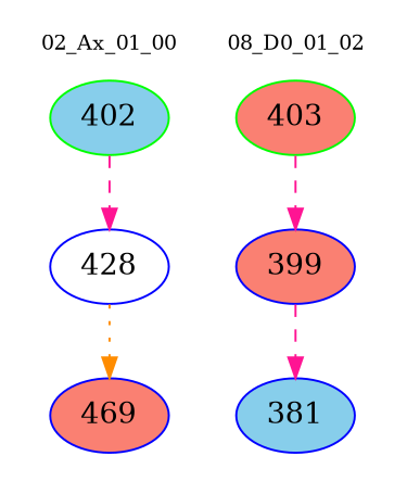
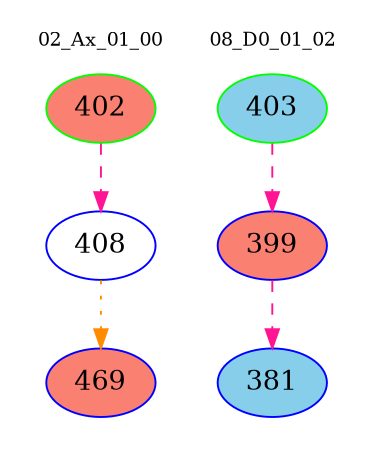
  digraph {
    node [color=blue fillcolor=skyblue style=filled]
    edge [color=deeppink style=dashed]
-   n1 [color=green label=402]
-   n2 [fillcolor=white label=428]
+   n1 [color=green fillcolor=salmon label=402]
+   n2 [fillcolor=white label=408]
    n3 [fillcolor=salmon label=469]
-   n4 [color=green fillcolor=salmon label=403]
+   n4 [color=green label=403]
    n5 [fillcolor=salmon label=399]
    n6 [label=381]
    subgraph cluster_1 {
      color=white
      fontsize=10
      label="02_Ax_01_00"
      n1
      n2
      n3
    }
    subgraph cluster_2 {
      color=white
      fontsize=10
      label="08_D0_01_02"
      n4
      n5
      n6
    }
    n1 -> n2
    n2 -> n3 [color=darkorange style=dotted]
    n4 -> n5
    n5 -> n6
  }
